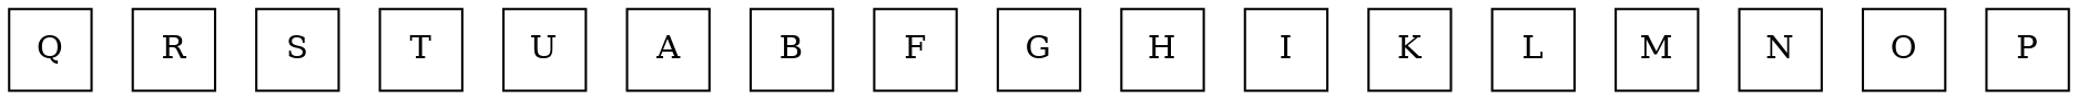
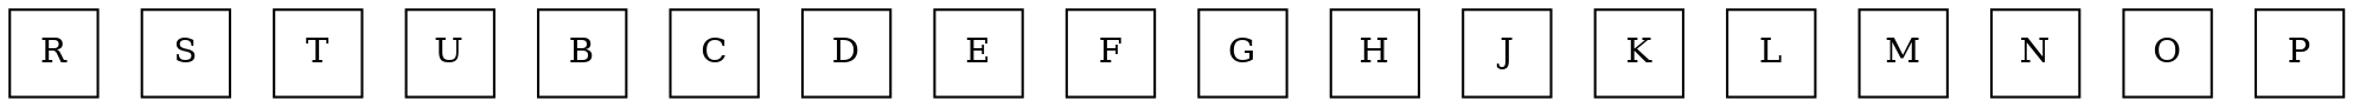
  graph {
    splines=true
    node [shape=square]
-   n1 [label=Q]
    n2 [label=R]
    n3 [label=S]
    n4 [label=T]
    n5 [label=U]
-   n6 [label=A]
    n7 [label=B]
+   n8 [label=C]
+   n9 [label=D]
+   n10 [label=E]
    n11 [label=F]
    n12 [label=G]
    n13 [label=H]
-   n14 [label=I]
+   n15 [label=J]
    n16 [label=K]
    n17 [label=L]
    n18 [label=M]
    n19 [label=N]
    n20 [label=O]
    n21 [label=P]
  }
